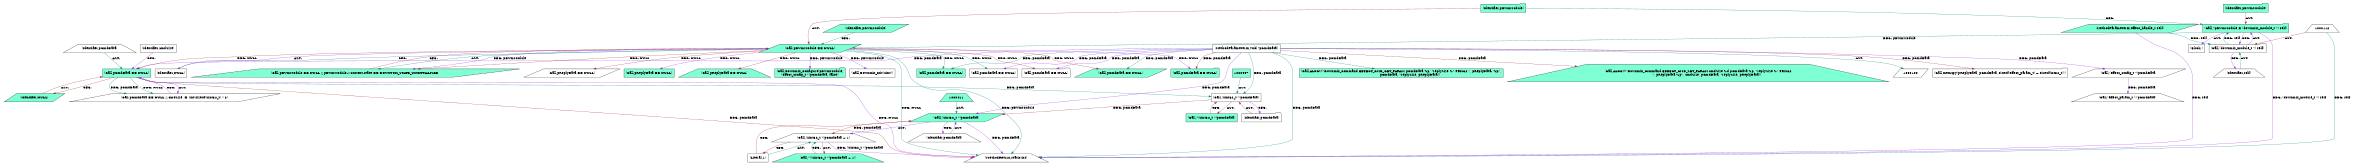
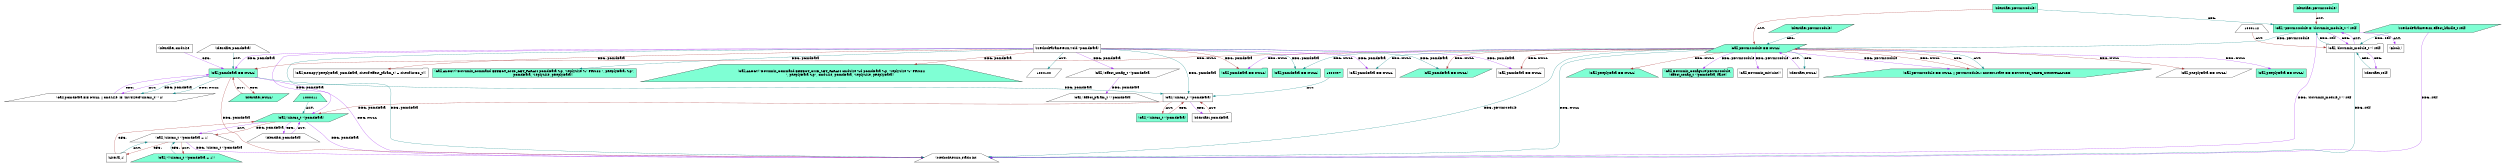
  digraph {
    node [fillcolor=white shape=box style=filled]
    edge [color=purple]
    n1 [label="(Call,(uint32_t *)pCmdData)"]
    n2 [fillcolor=aquamarine label="(Call,(uint32_t *)pCmdData)" shape=parallelogram]
    n3 [label="(Identifier,pCmdData)" shape=folder]
    n4 [fillcolor=aquamarine label="(Call,*(uint32_t *)pCmdData)"]
    n5 [label="(MethodReturn,static int)" shape=trapezium]
    n6 [label="(Call,(uint32_t *)pCmdData + 1)" shape=trapezium]
    n7 [label="(Identifier,pCmdData)" shape=trapezium]
    n8 [fillcolor=aquamarine label="(Call,pCmdData == NULL)"]
    n9 [fillcolor=aquamarine label="(Identifier,NULL)" shape=parallelogram]
    n10 [label="(Call,pCmdData == NULL || cmdSize != (int)sizeof(uint32_t) * 2)" shape=parallelogram]
    n11 [label="(MethodParameterIn,void *pCmdData)"]
    n12 [label="(Call,memcpy(pReplyData, pCmdData, sizeof(effect_param_t) + sizeof(int32_t)))" shape=folder]
    n13 [label="(Call,pCmdData == NULL)" shape=folder]
    n14 [fillcolor=aquamarine label="(Call,pCmdData == NULL)"]
    n15 [label="(Call,pCmdData == NULL)"]
    n16 [fillcolor=aquamarine label="(Call,pCmdData == NULL)" shape=parallelogram]
    n17 [label="(Call,(effect_config_t *)pCmdData)" shape=parallelogram]
    n18 [fillcolor=aquamarine label="(Call,ALOGV(\"Downmix_Command EFFECT_CMD_GET_PARAM pCmdData %p, *replySize %\" PRIu32 \", pReplyData: %p\",\n                 pCmdData, *replySize, pReplyData))"]
    n19 [fillcolor=aquamarine label="(Call,pCmdData == NULL)" shape=folder]
    n20 [fillcolor=aquamarine label="(Call,ALOGV(\"Downmix_Command EFFECT_CMD_SET_PARAM cmdSize %d pCmdData %p, *replySize %\" PRIu32\n                 \", pReplyData %p\", cmdSize, pCmdData, *replySize, pReplyData))" shape=trapezium]
    1000100 [shape=parallelogram]
    n22 [label="(Call,(effect_param_t *) pCmdData)" shape=trapezium]
    n23 [fillcolor=aquamarine label="(Call,pDwmModule == NULL)" shape=parallelogram]
    n24 [label="(Call,Downmix_Init(uint))"]
    n25 [label="(Identifier,NULL)"]
    n26 [fillcolor=aquamarine label="(Call,pDwmModule == NULL || pDwmModule->context.state == DOWNMIX_STATE_UNINITIALIZED)" shape=parallelogram]
    n27 [label="(Call,pReplyData == NULL)" shape=parallelogram]
    n28 [fillcolor=aquamarine label="(Call,pReplyData == NULL)"]
    n29 [fillcolor=aquamarine label="(Call,pReplyData == NULL)" shape=trapezium]
    n30 [fillcolor=aquamarine label="(Call,Downmix_Configure(pDwmModule,\n (effect_config_t *)pCmdData, false))" shape=folder]
    n31 [fillcolor=aquamarine label="(Call,*pDwmModule = (downmix_module_t *) self)" shape=folder]
    n32 [label="(Call,(downmix_module_t *) self)" shape=folder]
    n33 [label="(Block,)"]
-   n34 [label="(Identifier,self)" shape=trapezium]
+   n34 [label="(Identifier,self)"]
    n35 [fillcolor=aquamarine label="(MethodParameterIn,effect_handle_t self)" shape=parallelogram]
    n36 [fillcolor=aquamarine label="(Call,*((uint32_t *)pCmdData + 1))" shape=trapezium]
    n37 [label="(Literal,1)" shape=folder]
    n38 [fillcolor=aquamarine label="(Identifier,pDwmModule)" shape=parallelogram]
    n39 [fillcolor=aquamarine label="(Identifier,pDwmModule)" shape=folder]
    n40 [fillcolor=aquamarine label="(Identifier,pDwmModule)" shape=folder]
    n41 [label="(Identifier,cmdSize)"]
    n42 [label="(Identifier,pCmdData)" shape=trapezium]
    1000497 [fillcolor=aquamarine]
    1000112 [shape=trapezium]
    n45 [fillcolor=aquamarine label=1000411 shape=trapezium]
    n1 -> n2 [color=brown label="DDG: pCmdData"]
    n1 -> n3 [label="CFG: "]
    n1 -> n4 [color=brown label="AST: "]
    n2 -> n5 [label="DDG: pCmdData"]
    n2 -> n6 [label="AST: "]
    n2 -> n6 [color=brown label="DDG: pCmdData"]
    n2 -> n7 [label="CFG: "]
    n3 -> n1 [color=brown label="AST: "]
    n4 -> n1 [color=brown label="CFG: "]
    n6 -> n5 [label="DDG: (uint32_t *)pCmdData"]
    n6 -> n36 [color=brown label="AST: "]
    n6 -> n37 [color=brown label="CFG: "]
    n7 -> n2 [label="AST: "]
    n8 -> n1 [color=teal label="DDG: pCmdData"]
    n8 -> n5 [label="DDG: NULL"]
    n8 -> n5 [color=brown label="DDG: pCmdData"]
    n8 -> n9 [color=brown label="CFG: "]
    n8 -> n10 [label="AST: "]
    n8 -> n10 [color=teal label="DDG: pCmdData"]
    n8 -> n10 [color=teal label="DDG: NULL"]
    n9 -> n8 [color=brown label="AST: "]
    n10 -> n8 [label="CFG: "]
    n11 -> n1 [color=teal label="DDG: pCmdData"]
    n11 -> n2 [label="DDG: pCmdData"]
    n11 -> n5 [color=teal label="DDG: pCmdData"]
    n11 -> n8 [label="DDG: pCmdData"]
    n11 -> n12 [color=brown label="DDG: pCmdData"]
    n11 -> n13 [label="DDG: pCmdData"]
    n11 -> n14 [color=teal label="DDG: pCmdData"]
    n11 -> n15 [label="DDG: pCmdData"]
    n11 -> n16 [color=teal label="DDG: pCmdData"]
    n11 -> n17 [label="DDG: pCmdData"]
    n11 -> n18 [color=teal label="DDG: pCmdData"]
    n11 -> n19 [color=brown label="DDG: pCmdData"]
    n11 -> n20 [color=brown label="DDG: pCmdData"]
    n11 -> 1000100 [color=teal label="AST: "]
    n17 -> n22 [label="DDG: pCmdData"]
    n23 -> n5 [color=teal label="DDG: NULL"]
    n23 -> n5 [color=teal label="DDG: pDwmModule"]
    n23 -> n8 [color=brown label="DDG: NULL"]
    n23 -> n13 [color=brown label="DDG: NULL"]
    n23 -> n14 [color=teal label="DDG: NULL"]
    n23 -> n15 [color=teal label="DDG: NULL"]
    n23 -> n16 [color=brown label="DDG: NULL"]
    n23 -> n19 [label="DDG: NULL"]
    n23 -> n24 [label="DDG: pDwmModule"]
    n23 -> n25 [color=teal label="CFG: "]
    n23 -> n26 [color=teal label="AST: "]
    n23 -> n26 [label="DDG: pDwmModule"]
    n23 -> n26 [color=brown label="DDG: NULL"]
    n23 -> n27 [color=brown label="DDG: NULL"]
    n23 -> n28 [label="DDG: NULL"]
    n23 -> n29 [color=brown label="DDG: NULL"]
    n23 -> n30 [label="DDG: pDwmModule"]
    n25 -> n23 [label="AST: "]
    n26 -> n23 [color=brown label="CFG: "]
    n31 -> n5 [label="DDG: (downmix_module_t *) self"]
    n31 -> n23 [color=teal label="DDG: pDwmModule"]
    n31 -> n32 [label="CFG: "]
    n31 -> n33 [label="AST: "]
-   1000112 -> n5 [color=teal label="DDG: self"]
+   n32 -> n5 [color=teal label="DDG: self"]
    n32 -> n31 [label="AST: "]
    n32 -> n31 [color=teal label="DDG: self"]
    n32 -> n34 [label="CFG: "]
-   n34 -> n32 [color=teal label="AST: "]
+   n34 -> n32 [color=teal label="CFG: "]
    n35 -> n5 [label="DDG: self"]
    n35 -> n32 [color=teal label="DDG: self"]
    n36 -> n6 [color=teal label="CFG: "]
    n37 -> n2 [color=brown label="CFG: "]
    n37 -> n6 [color=teal label="AST: "]
    n38 -> n23 [color=teal label="CFG: "]
    n39 -> n23 [color=brown label="AST: "]
    n39 -> n31 [color=teal label="CFG: "]
    n40 -> n31 [color=brown label="AST: "]
    n41 -> n8 [label="CFG: "]
    n42 -> n8 [color=teal label="AST: "]
    1000497 -> n1 [color=teal label="AST: "]
    1000112 -> n32 [color=brown label="AST: "]
    n45 -> n2 [color=teal label="AST: "]
  }
